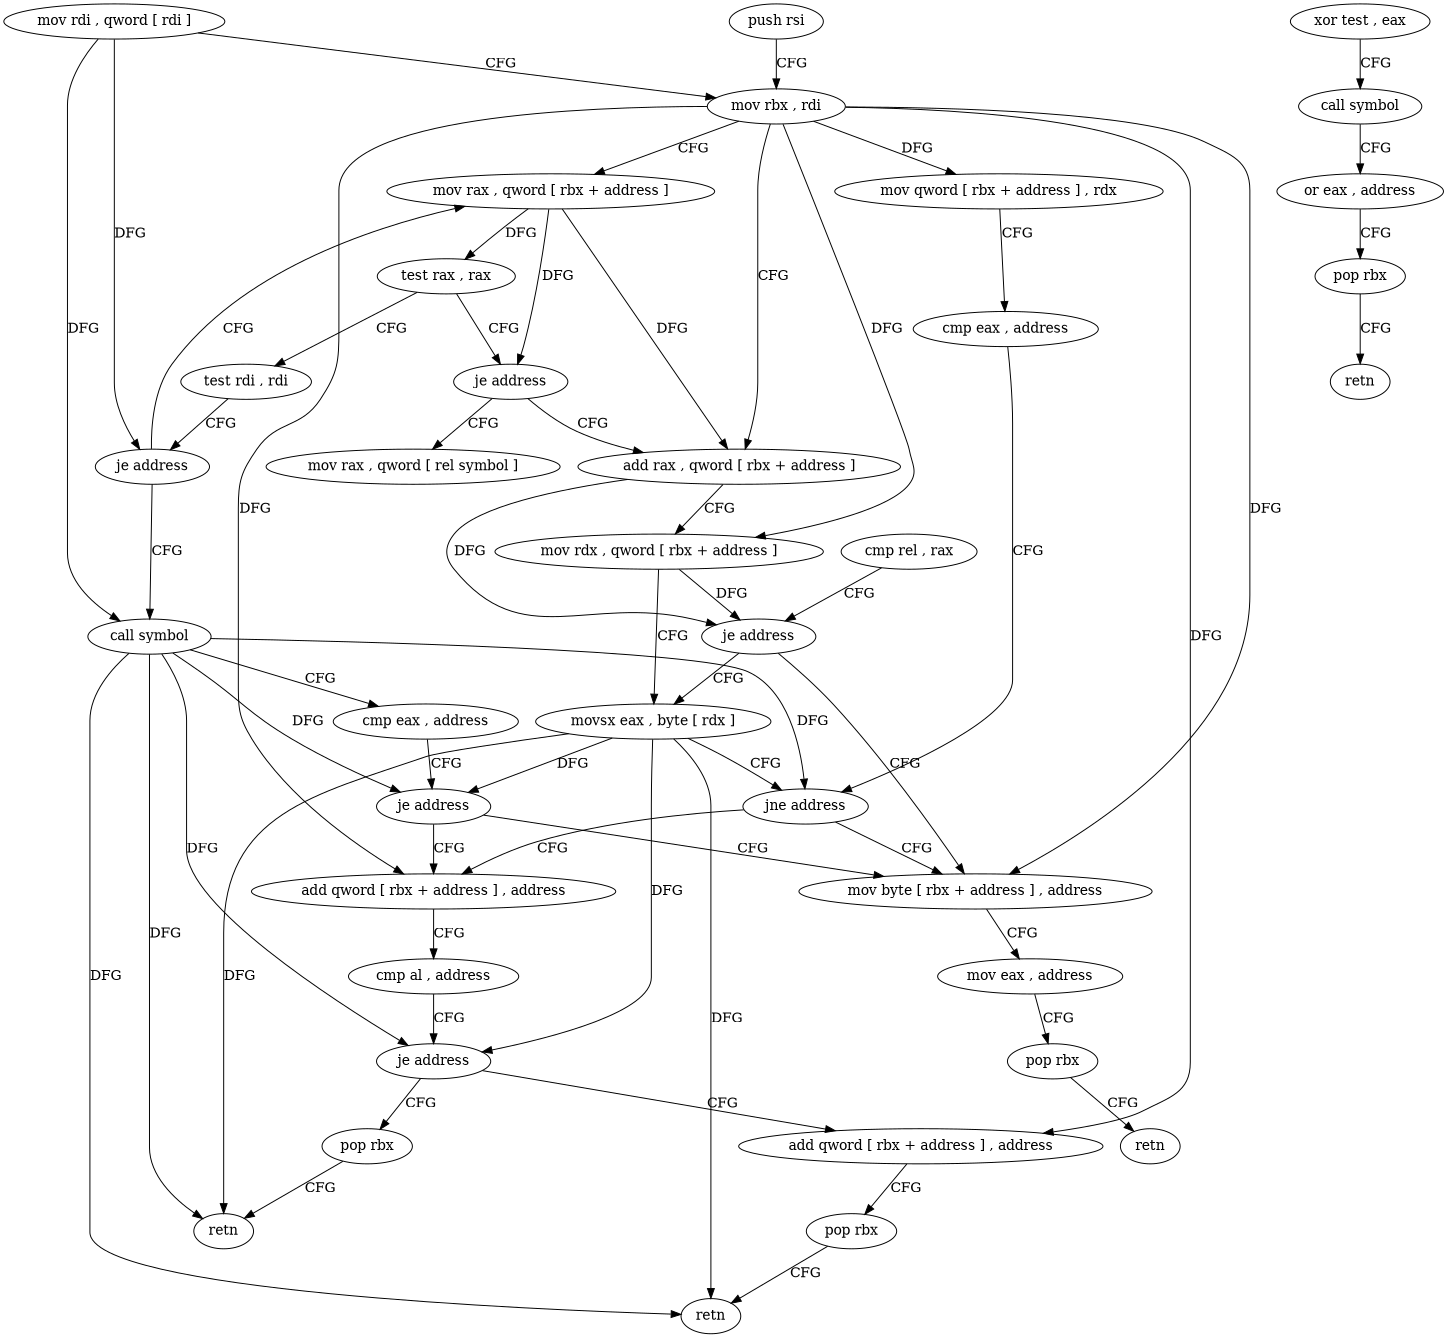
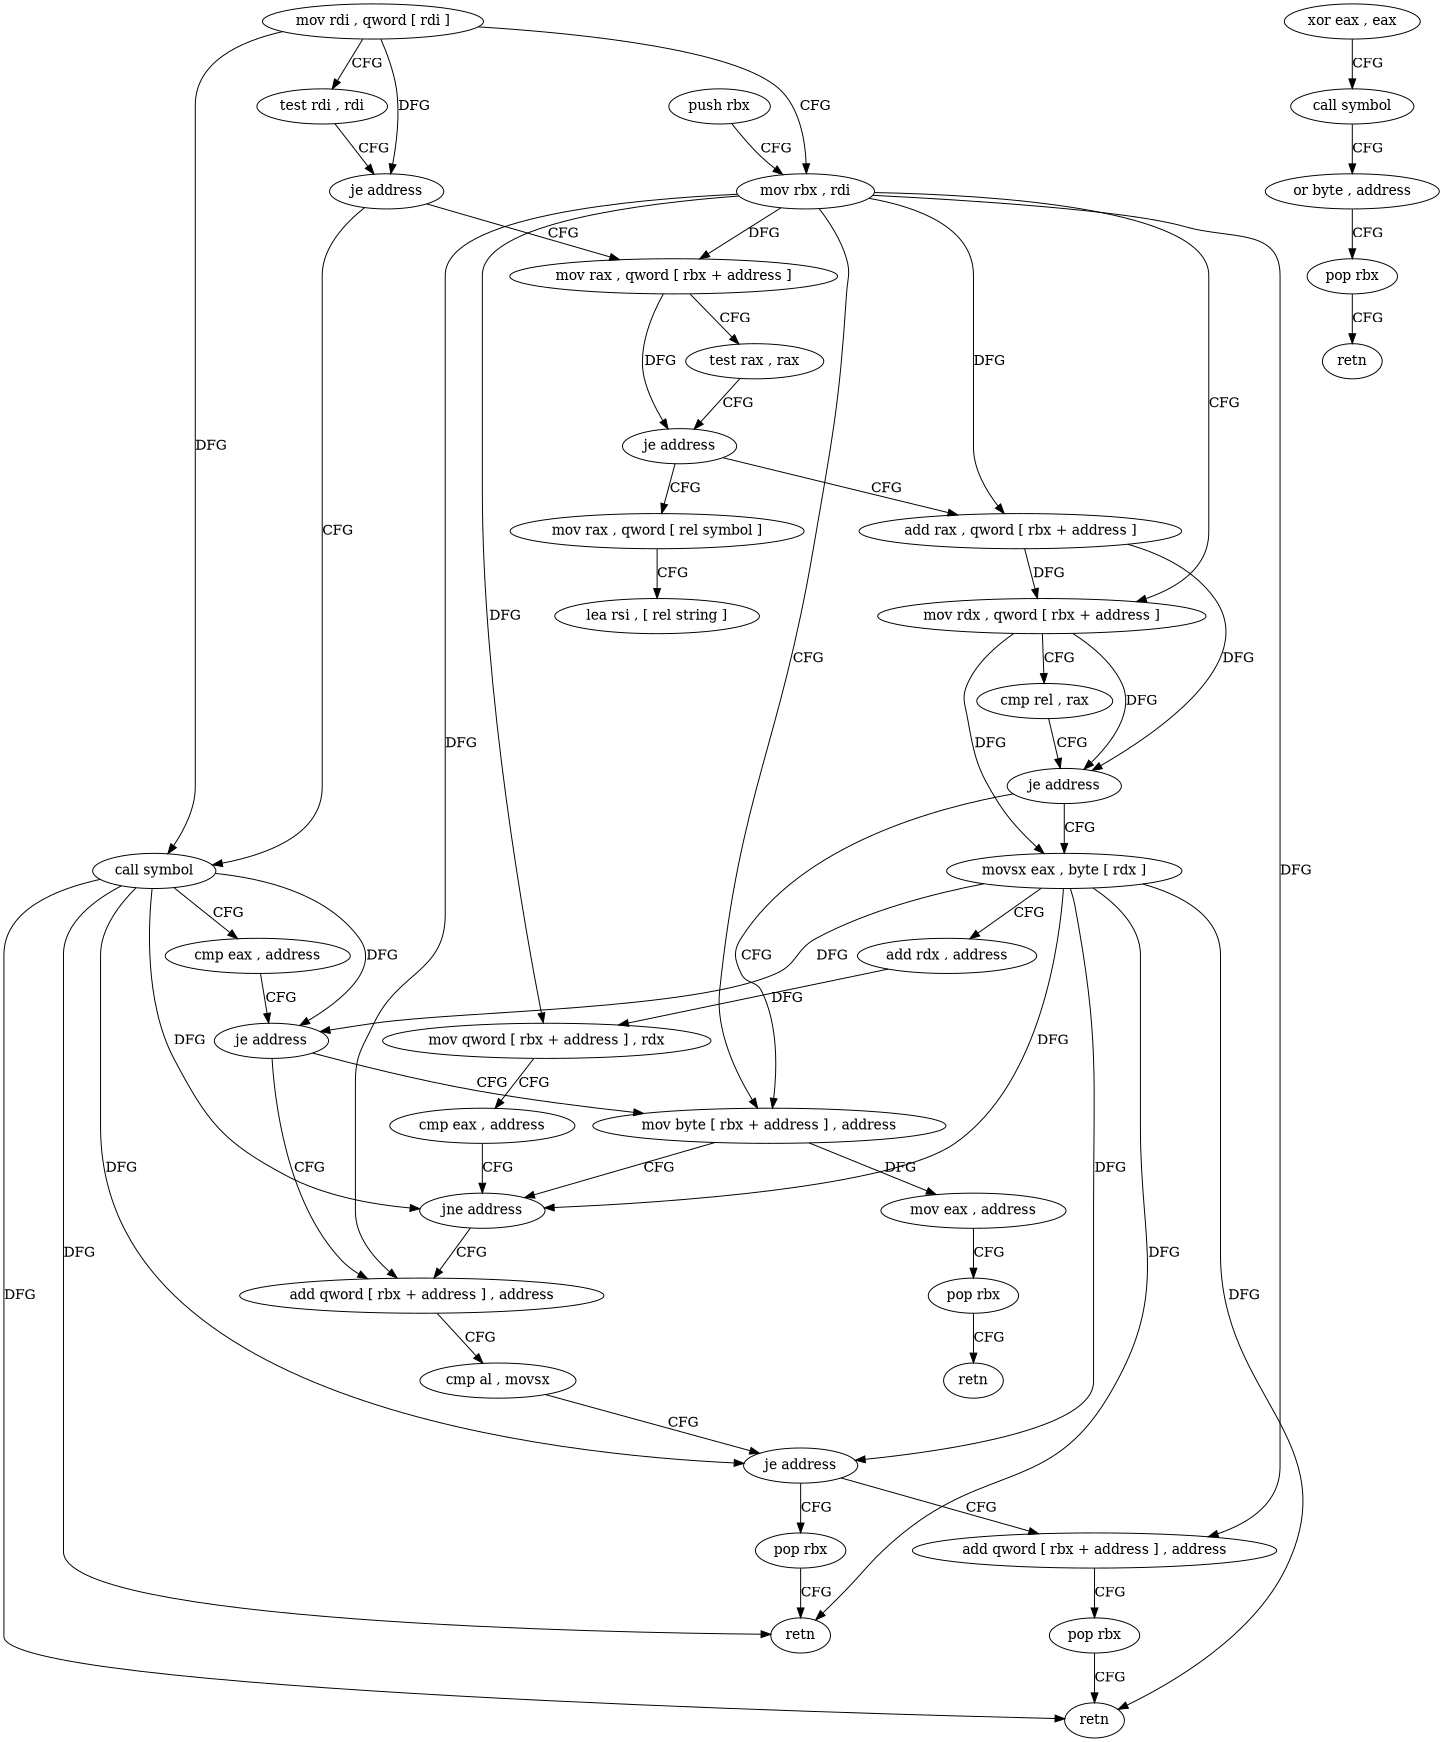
  digraph {
-   n1 [label="push rsi"]
+   n1 [label="push rbx"]
    n2 [label="mov rbx , rdi"]
    n3 [label="mov rax , qword [ rbx + address ]"]
    n4 [label="add rax , qword [ rbx + address ]"]
    n5 [label="mov byte [ rbx + address ] , address"]
    n6 [label="add qword [ rbx + address ] , address"]
    n7 [label="mov rdx , qword [ rbx + address ]"]
    n8 [label="add qword [ rbx + address ] , address"]
    n9 [label="mov qword [ rbx + address ] , rdx"]
    n10 [label="mov rdi , qword [ rdi ]"]
    n11 [label="test rdi , rdi"]
    n12 [label="je address"]
    n13 [label="call symbol"]
    n14 [label="test rax , rax"]
    n15 [label="je address"]
    n16 [label="je address"]
    n17 [label="mov eax , address"]
-   n18 [label="cmp al , address"]
+   n18 [label="cmp al , movsx"]
    n19 [label="cmp rel , rax"]
    n20 [label="movsx eax , byte [ rdx ]"]
    n21 [label="pop rbx"]
    n22 [label="cmp eax , address"]
    n23 [label="cmp eax , address"]
    n24 [label="je address"]
    n25 [label="je address"]
    n26 [label="jne address"]
    n27 [label=retn]
    n28 [label=retn]
    n29 [label="mov rax , qword [ rel symbol ]"]
    n30 [label="pop rbx"]
+   n31 [label="lea rsi , [ rel string ]"]
    n32 [label="pop rbx"]
-   n33 [label="xor test , eax"]
+   n33 [label="xor eax , eax"]
    n34 [label="call symbol"]
-   n35 [label="or eax , address"]
+   n35 [label="or byte , address"]
    n36 [label="pop rbx"]
    n37 [label=retn]
+   n38 [label="add rdx , address"]
    n39 [label=retn]
    n1 -> n2 [label=CFG]
-   n2 -> n3 [label=CFG]
-   n2 -> n4 [label=CFG]
-   n2 -> n5 [label=DFG]
+   n2 -> n3 [label=DFG]
+   n2 -> n4 [label=DFG]
+   n2 -> n5 [label=CFG]
    n2 -> n6 [label=DFG]
-   n2 -> n7 [label=DFG]
+   n2 -> n7 [label=CFG]
    n2 -> n8 [label=DFG]
    n2 -> n9 [label=DFG]
-   n3 -> n4 [label=DFG]
-   n3 -> n14 [label=DFG]
+   n3 -> n14 [label=CFG]
    n3 -> n15 [label=DFG]
-   n4 -> n7 [label=CFG]
+   n4 -> n7 [label=DFG]
    n4 -> n16 [label=DFG]
-   n5 -> n17 [label=CFG]
+   n5 -> n17 [label=DFG]
    n6 -> n18 [label=CFG]
    n7 -> n16 [label=DFG]
-   n7 -> n20 [label=CFG]
+   n7 -> n19 [label=CFG]
+   n7 -> n20 [label=DFG]
    n8 -> n21 [label=CFG]
    n9 -> n22 [label=CFG]
    n10 -> n2 [label=CFG]
-   n14 -> n11 [label=CFG]
+   n10 -> n11 [label=CFG]
    n10 -> n12 [label=DFG]
    n10 -> n13 [label=DFG]
    n11 -> n12 [label=CFG]
    n12 -> n3 [label=CFG]
    n12 -> n13 [label=CFG]
    n13 -> n23 [label=CFG]
    n13 -> n24 [label=DFG]
    n13 -> n25 [label=DFG]
    n13 -> n26 [label=DFG]
    n13 -> n27 [label=DFG]
    n13 -> n28 [label=DFG]
    n14 -> n15 [label=CFG]
    n15 -> n4 [label=CFG]
    n15 -> n29 [label=CFG]
    n16 -> n5 [label=CFG]
    n16 -> n20 [label=CFG]
    n17 -> n32 [label=CFG]
    n18 -> n25 [label=CFG]
    n19 -> n16 [label=CFG]
    n20 -> n24 [label=DFG]
    n20 -> n25 [label=DFG]
-   n20 -> n26 [label=CFG]
+   n20 -> n26 [label=DFG]
    n20 -> n27 [label=DFG]
    n20 -> n28 [label=DFG]
+   n20 -> n38 [label=CFG]
    n21 -> n27 [label=CFG]
    n22 -> n26 [label=CFG]
    n23 -> n24 [label=CFG]
    n24 -> n5 [label=CFG]
    n24 -> n6 [label=CFG]
    n25 -> n8 [label=CFG]
    n25 -> n30 [label=CFG]
-   n26 -> n5 [label=CFG]
+   n5 -> n26 [label=CFG]
    n26 -> n6 [label=CFG]
+   n29 -> n31 [label=CFG]
    n30 -> n28 [label=CFG]
    n32 -> n39 [label=CFG]
    n33 -> n34 [label=CFG]
    n34 -> n35 [label=CFG]
    n35 -> n36 [label=CFG]
    n36 -> n37 [label=CFG]
+   n38 -> n9 [label=DFG]
  }
